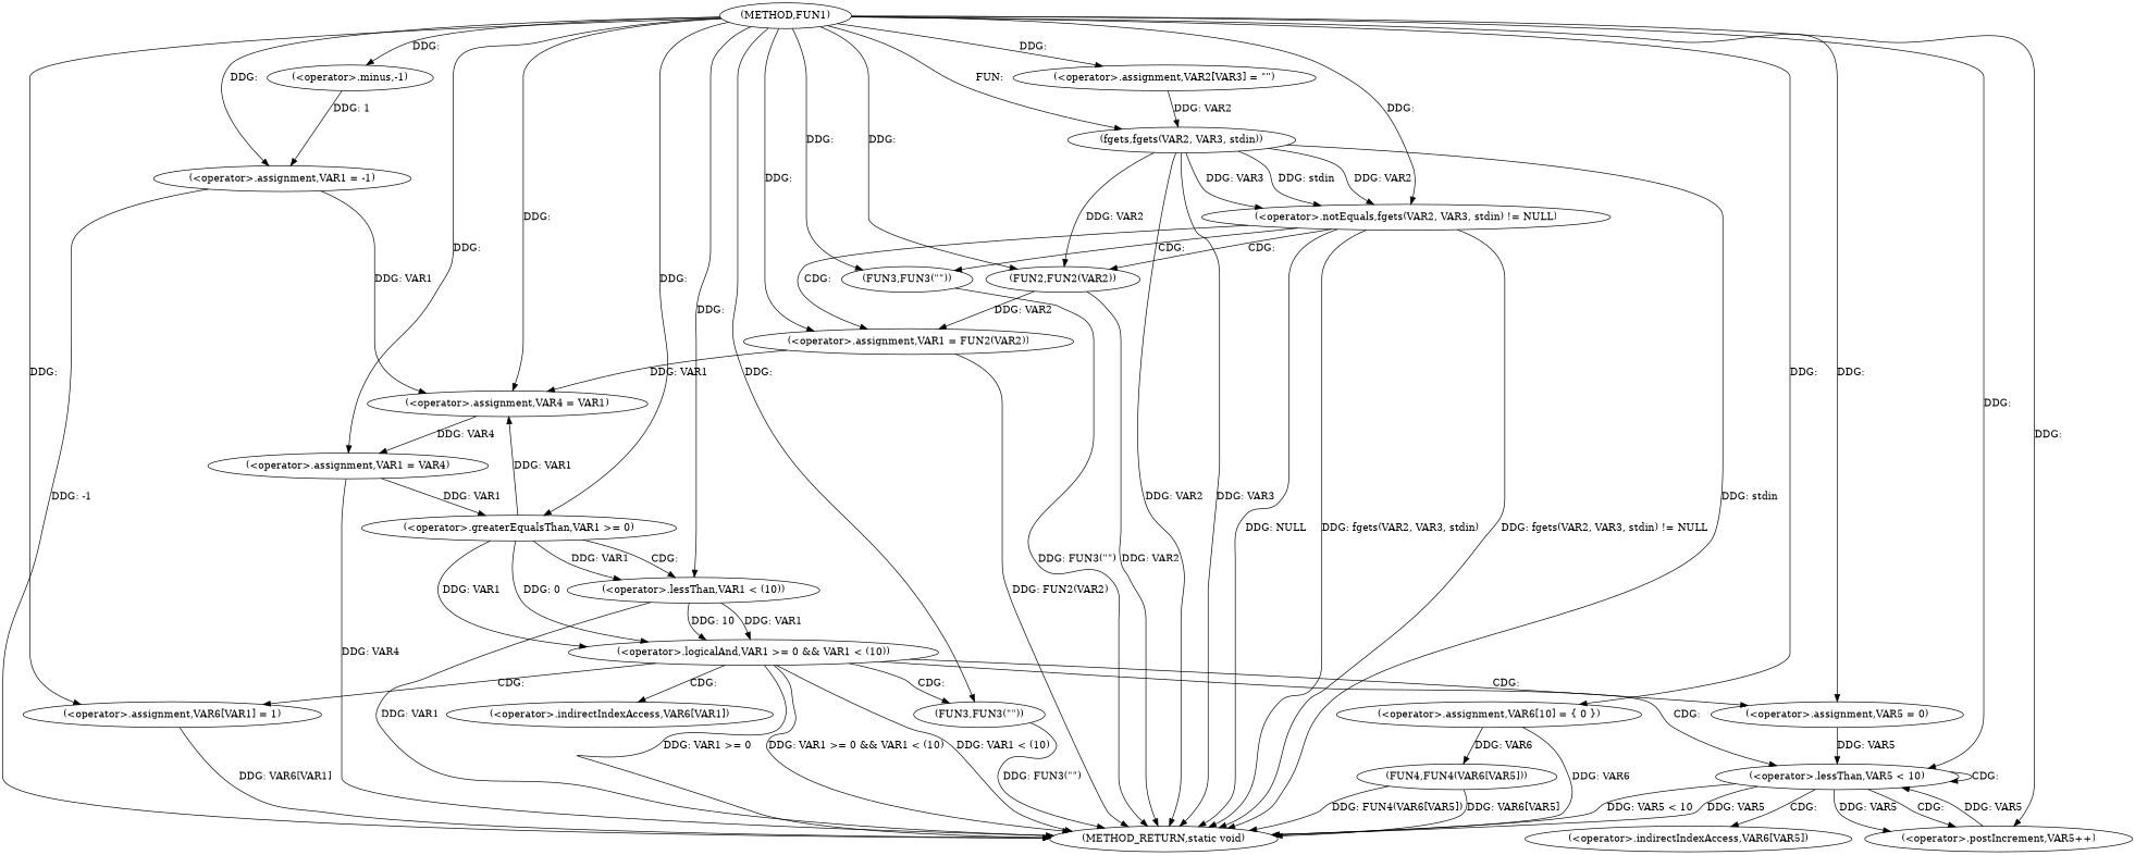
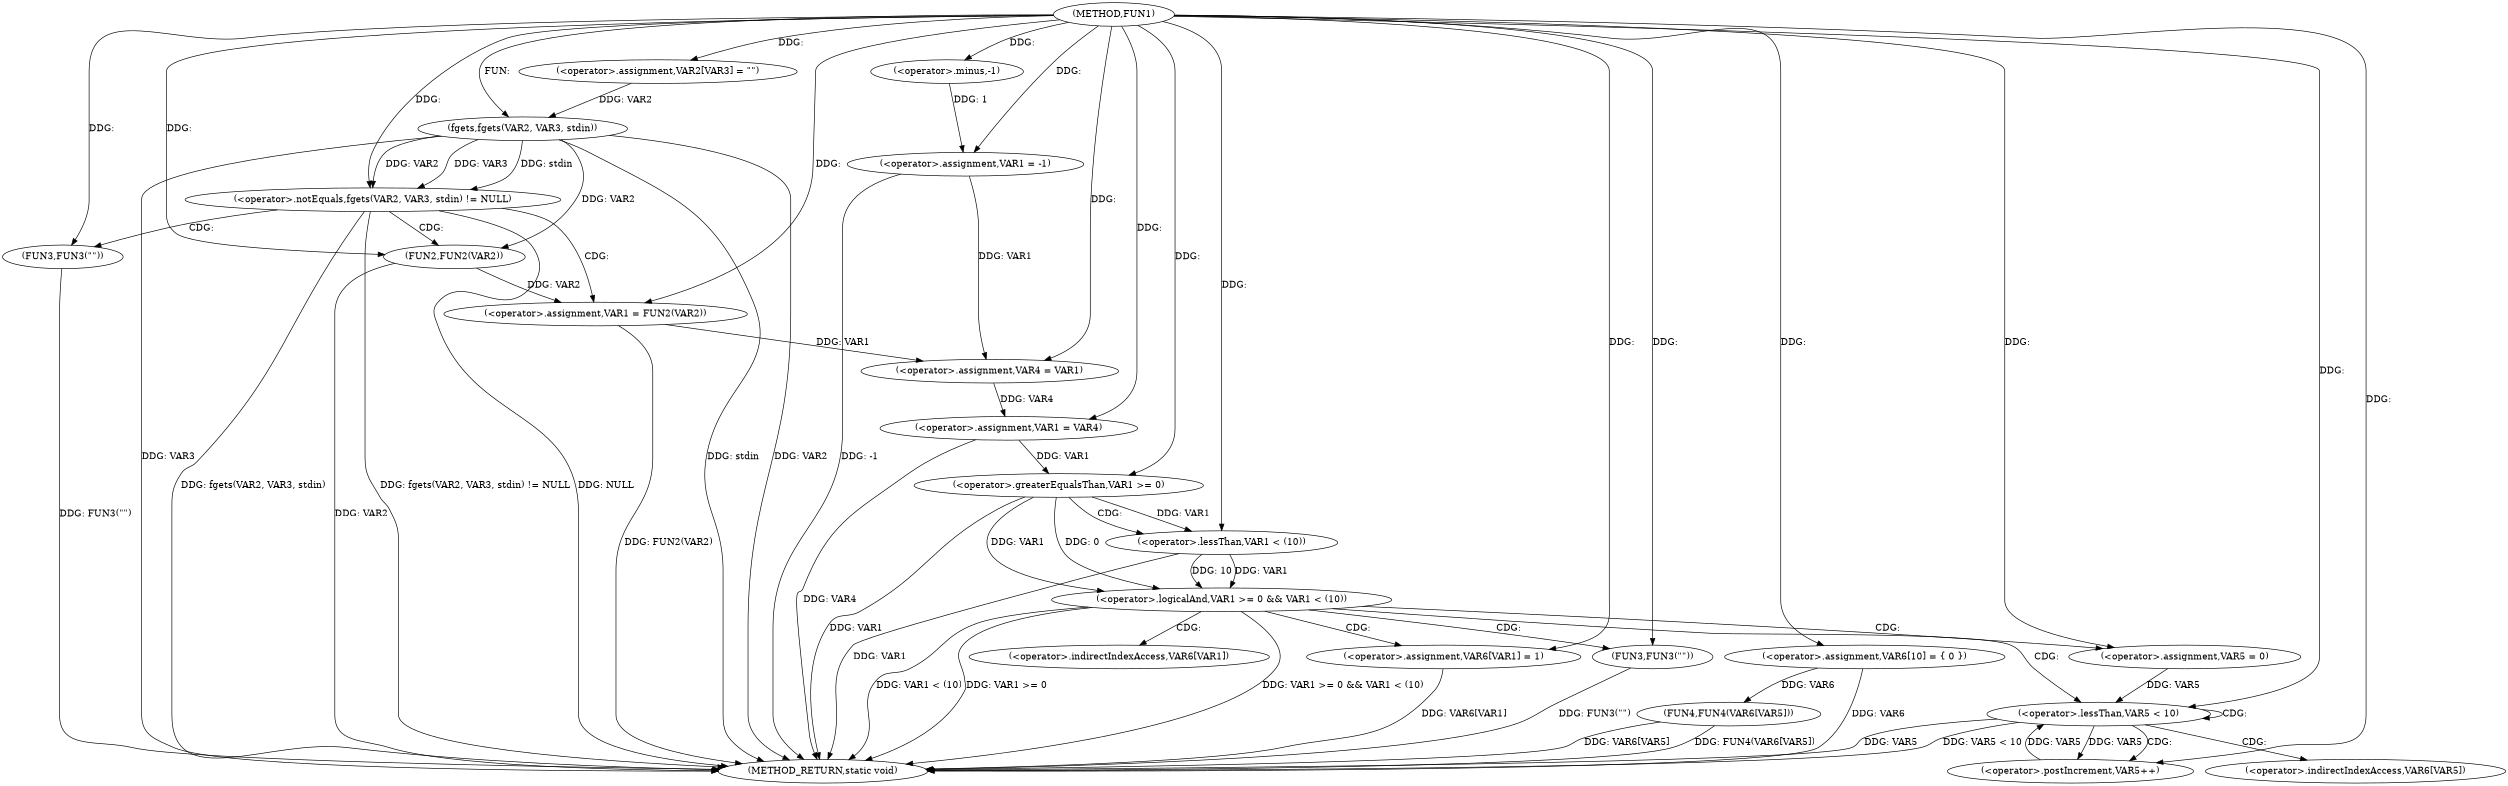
  digraph {
    n1 [label="(METHOD,FUN1)"]
    n2 [label="(<operator>.assignment,VAR1 = -1)"]
    n3 [label="(<operator>.minus,-1)"]
    n4 [label="(<operator>.assignment,VAR2[VAR3] = \"\")"]
    n5 [label="(<operator>.notEquals,fgets(VAR2, VAR3, stdin) != NULL)"]
    n6 [label="(fgets,fgets(VAR2, VAR3, stdin))"]
    n7 [label="(<operator>.assignment,VAR1 = FUN2(VAR2))"]
    n8 [label="(FUN2,FUN2(VAR2))"]
    n9 [label="(FUN3,FUN3(\"\"))"]
    n10 [label="(<operator>.assignment,VAR4 = VAR1)"]
    n11 [label="(<operator>.assignment,VAR1 = VAR4)"]
    n12 [label="(<operator>.assignment,VAR6[10] = { 0 })"]
    n13 [label="(<operator>.greaterEqualsThan,VAR1 >= 0)"]
    n14 [label="(<operator>.lessThan,VAR1 < (10))"]
    n15 [label="(<operator>.assignment,VAR6[VAR1] = 1)"]
    n16 [label="(<operator>.assignment,VAR5 = 0)"]
    n17 [label="(<operator>.lessThan,VAR5 < 10)"]
    n18 [label="(<operator>.postIncrement,VAR5++)"]
    n19 [label="(FUN3,FUN3(\"\"))"]
    n20 [label="(METHOD_RETURN,static void)"]
    n21 [label="(FUN4,FUN4(VAR6[VAR5]))"]
    n22 [label="(<operator>.logicalAnd,VAR1 >= 0 && VAR1 < (10))"]
    n23 [label="(<operator>.indirectIndexAccess,VAR6[VAR5])"]
    n24 [label="(<operator>.indirectIndexAccess,VAR6[VAR1])"]
    n1 -> n2 [label="DDG: "]
    n1 -> n3 [label="DDG: "]
    n1 -> n4 [label="DDG: "]
    n1 -> n5 [label="DDG: "]
    n1 -> n6 [label="FUN: "]
    n1 -> n7 [label="DDG: "]
    n1 -> n8 [label="DDG: "]
    n1 -> n9 [label="DDG: "]
    n1 -> n10 [label="DDG: "]
    n1 -> n11 [label="DDG: "]
    n1 -> n12 [label="DDG: "]
    n1 -> n13 [label="DDG: "]
    n1 -> n14 [label="DDG: "]
    n1 -> n15 [label="DDG: "]
    n1 -> n16 [label="DDG: "]
    n1 -> n17 [label="DDG: "]
    n1 -> n18 [label="DDG: "]
    n1 -> n19 [label="DDG: "]
    n2 -> n10 [label="DDG: VAR1"]
    n2 -> n20 [label="DDG: -1"]
    n3 -> n2 [label="DDG: 1"]
    n4 -> n6 [label="DDG: VAR2"]
    n5 -> n7 [label="CDG: "]
    n5 -> n8 [label="CDG: "]
    n5 -> n9 [label="CDG: "]
    n5 -> n20 [label="DDG: NULL"]
    n5 -> n20 [label="DDG: fgets(VAR2, VAR3, stdin)"]
    n5 -> n20 [label="DDG: fgets(VAR2, VAR3, stdin) != NULL"]
    n6 -> n5 [label="DDG: VAR2"]
    n6 -> n5 [label="DDG: VAR3"]
    n6 -> n5 [label="DDG: stdin"]
    n6 -> n8 [label="DDG: VAR2"]
    n6 -> n20 [label="DDG: stdin"]
    n6 -> n20 [label="DDG: VAR2"]
    n6 -> n20 [label="DDG: VAR3"]
    n7 -> n10 [label="DDG: VAR1"]
    n7 -> n20 [label="DDG: FUN2(VAR2)"]
    n8 -> n7 [label="DDG: VAR2"]
    n8 -> n20 [label="DDG: VAR2"]
    n9 -> n20 [label="DDG: FUN3(\"\")"]
    n10 -> n11 [label="DDG: VAR4"]
    n11 -> n13 [label="DDG: VAR1"]
    n11 -> n20 [label="DDG: VAR4"]
    n12 -> n20 [label="DDG: VAR6"]
    n12 -> n21 [label="DDG: VAR6"]
    n13 -> n14 [label="DDG: VAR1"]
    n13 -> n14 [label="CDG: "]
-   n13 -> n10 [label="DDG: VAR1"]
+   n13 -> n20 [label="DDG: VAR1"]
    n13 -> n22 [label="DDG: VAR1"]
    n13 -> n22 [label="DDG: 0"]
    n14 -> n20 [label="DDG: VAR1"]
    n14 -> n22 [label="DDG: VAR1"]
    n14 -> n22 [label="DDG: 10"]
    n15 -> n20 [label="DDG: VAR6[VAR1]"]
    n16 -> n17 [label="DDG: VAR5"]
    n17 -> n17 [label="CDG: "]
    n17 -> n18 [label="DDG: VAR5"]
    n17 -> n18 [label="CDG: "]
    n17 -> n20 [label="DDG: VAR5 < 10"]
    n17 -> n20 [label="DDG: VAR5"]
    n17 -> n23 [label="CDG: "]
    n18 -> n17 [label="DDG: VAR5"]
    n19 -> n20 [label="DDG: FUN3(\"\")"]
    n21 -> n20 [label="DDG: FUN4(VAR6[VAR5])"]
    n21 -> n20 [label="DDG: VAR6[VAR5]"]
    n22 -> n15 [label="CDG: "]
    n22 -> n16 [label="CDG: "]
    n22 -> n17 [label="CDG: "]
    n22 -> n19 [label="CDG: "]
    n22 -> n20 [label="DDG: VAR1 >= 0"]
    n22 -> n20 [label="DDG: VAR1 >= 0 && VAR1 < (10)"]
    n22 -> n20 [label="DDG: VAR1 < (10)"]
    n22 -> n24 [label="CDG: "]
  }
